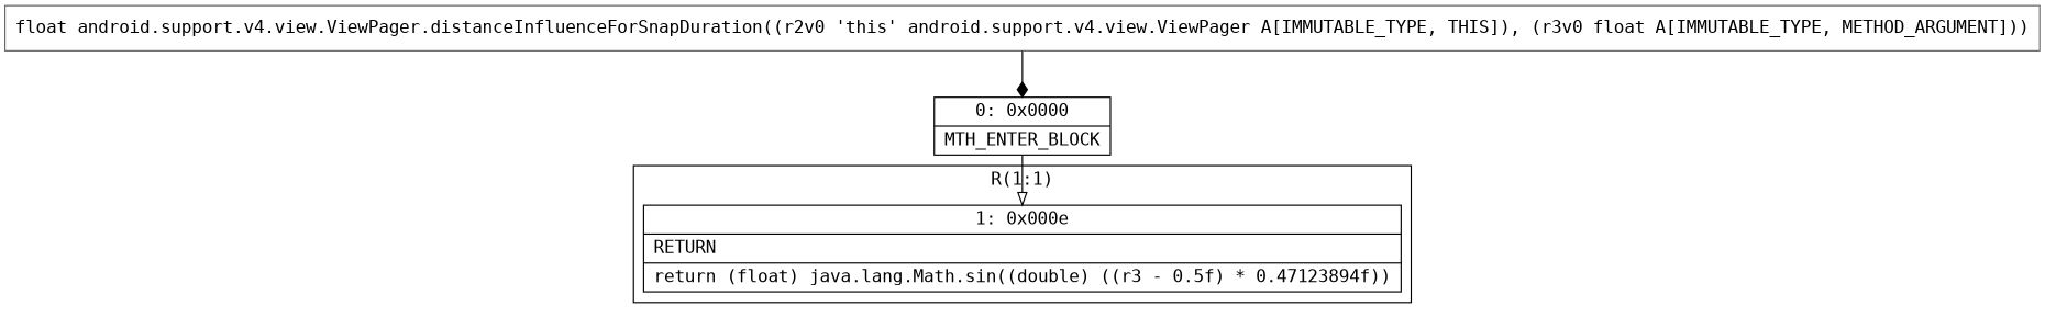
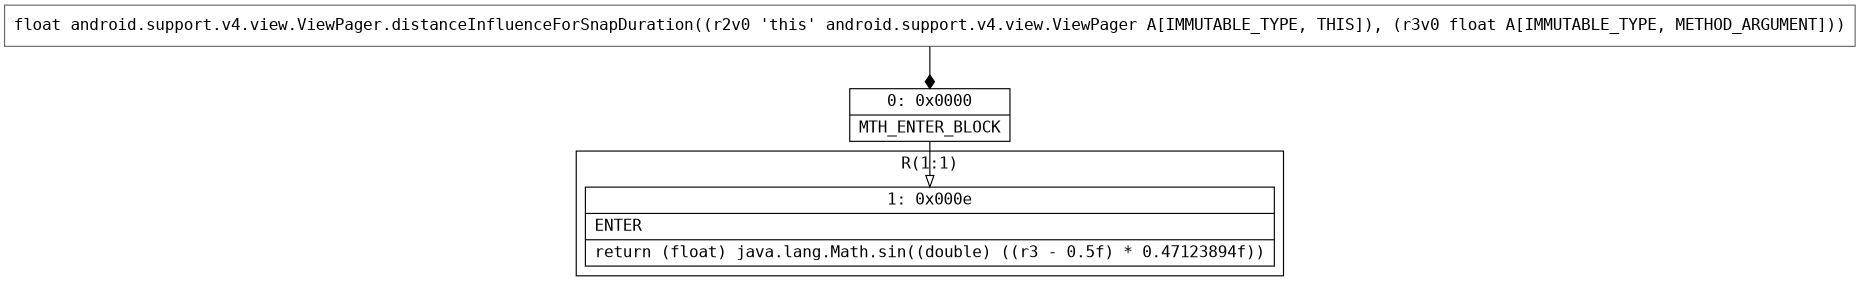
  digraph {
    fontname="DejaVu Sans Mono"
    node [color=black shape=record fontname="DejaVu Sans Mono"]
    edge [fontname="DejaVu Sans Mono"]
-   n1 [label="{1\:\ 0x000e|RETURN\l|return (float) java.lang.Math.sin((double) ((r3 \- 0.5f) * 0.47123894f))\l}"]
+   n1 [label="{1\:\ 0x000e|ENTER\l|return (float) java.lang.Math.sin((double) ((r3 \- 0.5f) * 0.47123894f))\l}"]
    n2 [label="{0\:\ 0x0000|MTH_ENTER_BLOCK\l}"]
    n3 [label="{float android.support.v4.view.ViewPager.distanceInfluenceForSnapDuration((r2v0 'this' android.support.v4.view.ViewPager A[IMMUTABLE_TYPE, THIS]), (r3v0 float A[IMMUTABLE_TYPE, METHOD_ARGUMENT])) }" color=gray40]
    subgraph cluster_1 {
      label="R(1:1)"
      n1
    }
    n2 -> n1 [arrowhead=onormal]
    n3 -> n2 [arrowhead=diamond]
  }
